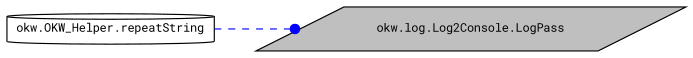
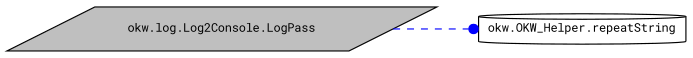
  digraph {
    rankdir=LR
    fontname="Roboto Mono"
    node [color=black fontname="Roboto Mono" fontsize=10 style=filled]
    n1 [fillcolor=grey75 fontcolor=black height=0.2 label="okw.log.Log2Console.LogPass" shape=parallelogram width=0.4]
    n2 [fillcolor=white height=0.2 label="okw.OKW_Helper.repeatString" shape=cylinder width=0.4]
-   n2 -> n1 [color=blue fontname="Roboto Mono" fontsize=10 labelfontname=Helvetica labelfontsize=10 style=dashed arrowhead=dot]
+   n1 -> n2 [color=blue fontname="Roboto Mono" fontsize=10 labelfontname=Helvetica labelfontsize=10 style=dashed arrowhead=dot]
  }
